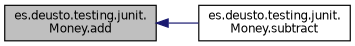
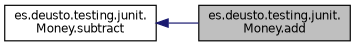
  digraph {
    rankdir=LR
    node [color=black fontname=Helvetica fontsize=10 shape=record style=filled]
    n1 [fillcolor=grey75 fontcolor=black height=0.2 label="es.deusto.testing.junit.\lMoney.add" width=0.4]
    n2 [fillcolor=white height=0.2 label="es.deusto.testing.junit.\lMoney.subtract" width=0.4]
-   n1 -> n2 [color=midnightblue dir=back fontname=Helvetica fontsize=10 labelfontname=Helvetica labelfontsize=10 style=solid]
+   n2 -> n1 [color=midnightblue dir=back fontname=Helvetica fontsize=10 labelfontname=Helvetica labelfontsize=10 style=solid]
  }
